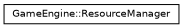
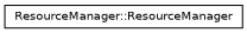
  digraph {
    rankdir=LR
-   n1 [color=black fillcolor=white fontname=Helvetica fontsize=10 height=0.2 label="GameEngine::ResourceManager" shape=record style=filled width=0.4]
+   n1 [color=black fillcolor=white fontname=Helvetica fontsize=10 height=0.2 label="ResourceManager::ResourceManager" shape=record style=filled width=0.4]
  }
